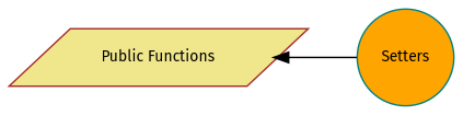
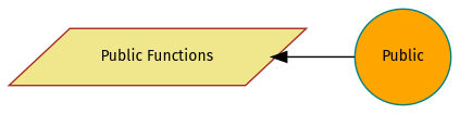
  digraph {
    rankdir=LR
    fontname="Fira Sans"
    node [fontname="Fira Sans" fontsize=10 style=filled]
    n1 [color=brown fillcolor=khaki height=0.2 label="Public Functions" shape=parallelogram width=0.4]
-   n2 [color=teal fillcolor=orange fontcolor=black height=0.2 label=Setters shape=circle width=0.4]
+   n2 [color=teal fillcolor=orange fontcolor=black height=0.2 label=Public shape=circle width=0.4]
    n1 -> n2 [dir=back fontname="Fira Sans" fontsize=10 labelfontname=Helvetica labelfontsize=10 shape=plaintext style=solid]
  }
